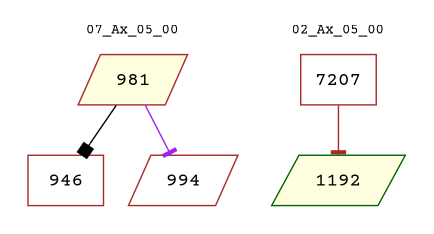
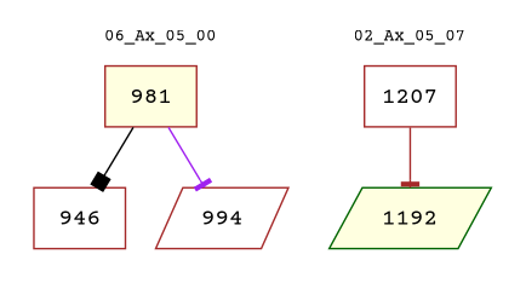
  digraph {
    fontname="Courier Prime"
    node [color=brown fillcolor=white fontname="Courier Prime" shape=parallelogram style=filled]
    edge [arrowhead=tee fontname="Courier Prime"]
-   n1 [fillcolor=lightyellow label=981]
+   n1 [fillcolor=lightyellow label=981 shape=box]
    n2 [label=946 shape=box]
    n3 [label=994]
-   n4 [label=7207 shape=box]
+   n4 [label=1207 shape=box]
    n5 [color=darkgreen fillcolor=lightyellow label=1192]
    subgraph cluster_1 {
      color=white
      fontsize=10
-     label="07_Ax_05_00"
+     label="06_Ax_05_00"
      n1
      n2
      n3
    }
    subgraph cluster_2 {
      color=white
      fontsize=10
-     label="02_Ax_05_00"
+     label="02_Ax_05_07"
      n4
      n5
    }
    n1 -> n2 [arrowhead=box color=black]
    n1 -> n3 [color=purple]
    n4 -> n5 [color=brown]
  }
